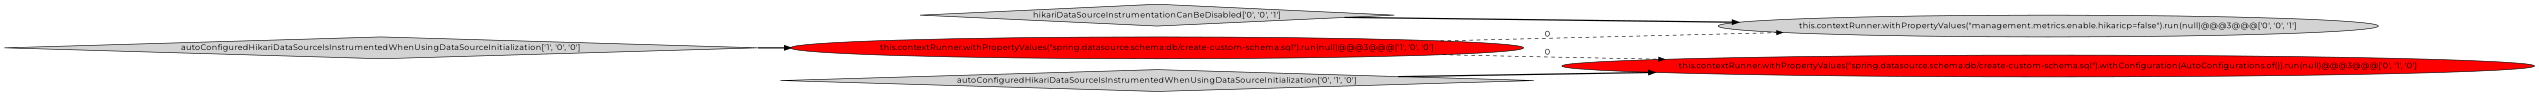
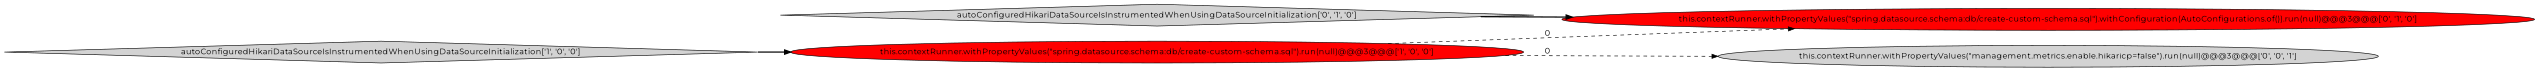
  digraph {
    rankdir=LR
    fontname=Montserrat
    node [fillcolor=lightgray shape=ellipse style=filled fontname=Montserrat]
    edge [style=bold fontname=Montserrat]
    n1 [fillcolor=red label="this.contextRunner.withPropertyValues(\"spring.datasource.schema:db/create-custom-schema.sql\").run(null)@@@3@@@['1', '0', '0']"]
    n2 [label="this.contextRunner.withPropertyValues(\"management.metrics.enable.hikaricp=false\").run(null)@@@3@@@['0', '0', '1']"]
    n3 [fillcolor=red label="this.contextRunner.withPropertyValues(\"spring.datasource.schema:db/create-custom-schema.sql\").withConfiguration(AutoConfigurations.of()).run(null)@@@3@@@['0', '1', '0']"]
    n4 [label="autoConfiguredHikariDataSourceIsInstrumentedWhenUsingDataSourceInitialization['1', '0', '0']" shape=diamond]
    n5 [label="autoConfiguredHikariDataSourceIsInstrumentedWhenUsingDataSourceInitialization['0', '1', '0']" shape=diamond]
-   n6 [label="hikariDataSourceInstrumentationCanBeDisabled['0', '0', '1']" shape=diamond]
    n1 -> n2 [label=0 style=dashed]
    n1 -> n3 [label=0 style=dashed]
    n4 -> n1
    n5 -> n3
-   n6 -> n2
  }
